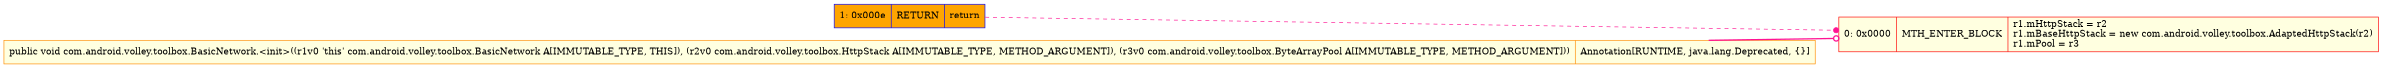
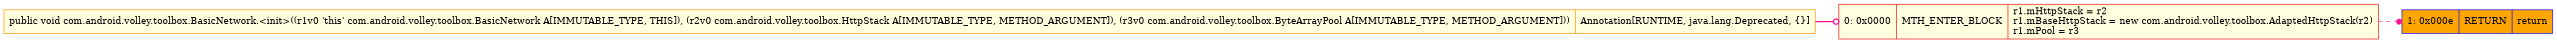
  digraph {
    rankdir=LR
    node [shape=record style=filled fillcolor=lightyellow]
    edge [color=deeppink]
    n1 [label="{0\:\ 0x0000|MTH_ENTER_BLOCK\l|r1.mHttpStack = r2\lr1.mBaseHttpStack = new com.android.volley.toolbox.AdaptedHttpStack(r2)\lr1.mPool = r3\l}" color=red]
    n2 [label="{1\:\ 0x000e|RETURN\l|return\l}" fillcolor=orange color=blue]
    n3 [label="{public void com.android.volley.toolbox.BasicNetwork.\<init\>((r1v0 'this' com.android.volley.toolbox.BasicNetwork A[IMMUTABLE_TYPE, THIS]), (r2v0 com.android.volley.toolbox.HttpStack A[IMMUTABLE_TYPE, METHOD_ARGUMENT]), (r3v0 com.android.volley.toolbox.ByteArrayPool A[IMMUTABLE_TYPE, METHOD_ARGUMENT]))  | Annotation[RUNTIME, java.lang.Deprecated, \{\}]\l}" color=darkorange]
-   n2 -> n1 [style=dashed arrowhead=dot]
+   n1 -> n2 [style=dashed arrowhead=dot]
    n3 -> n1 [style=bold arrowhead=odot]
  }
